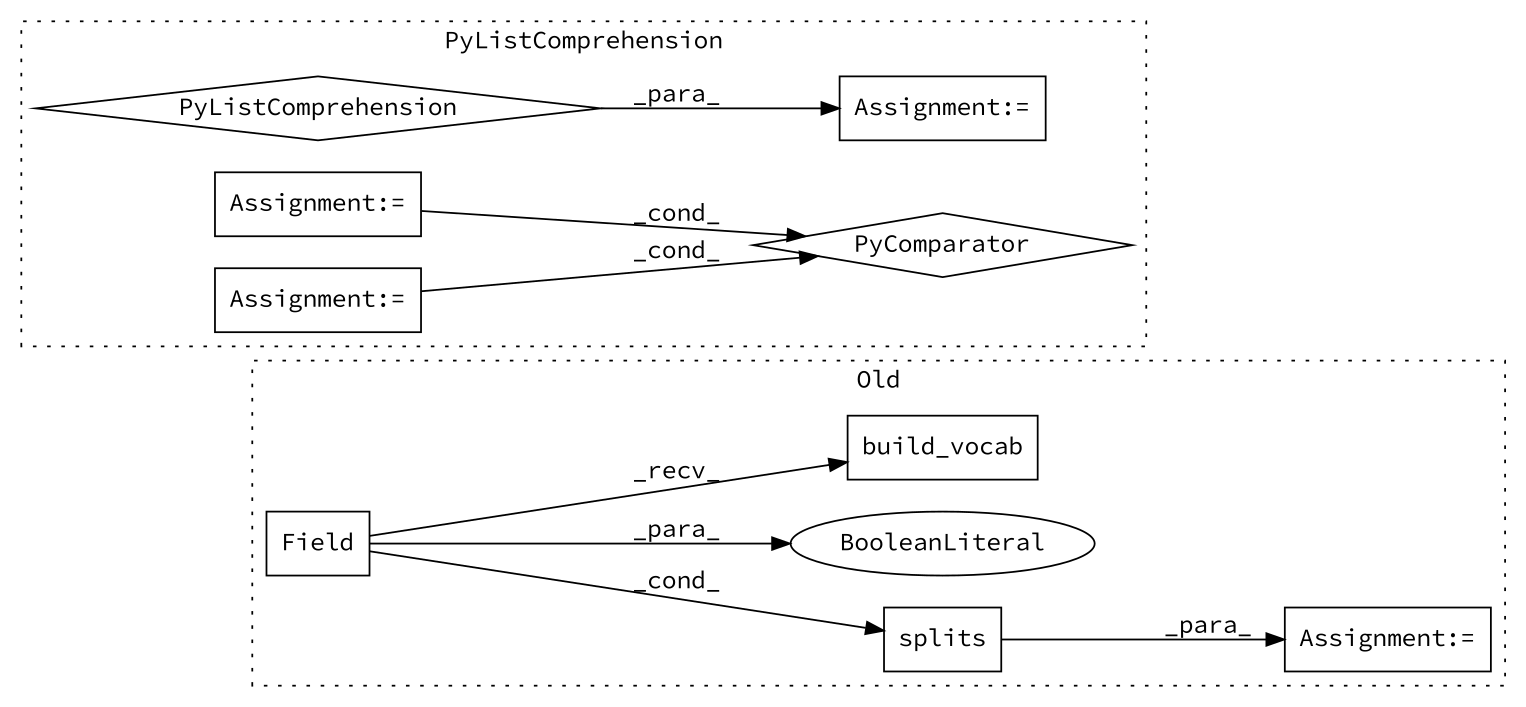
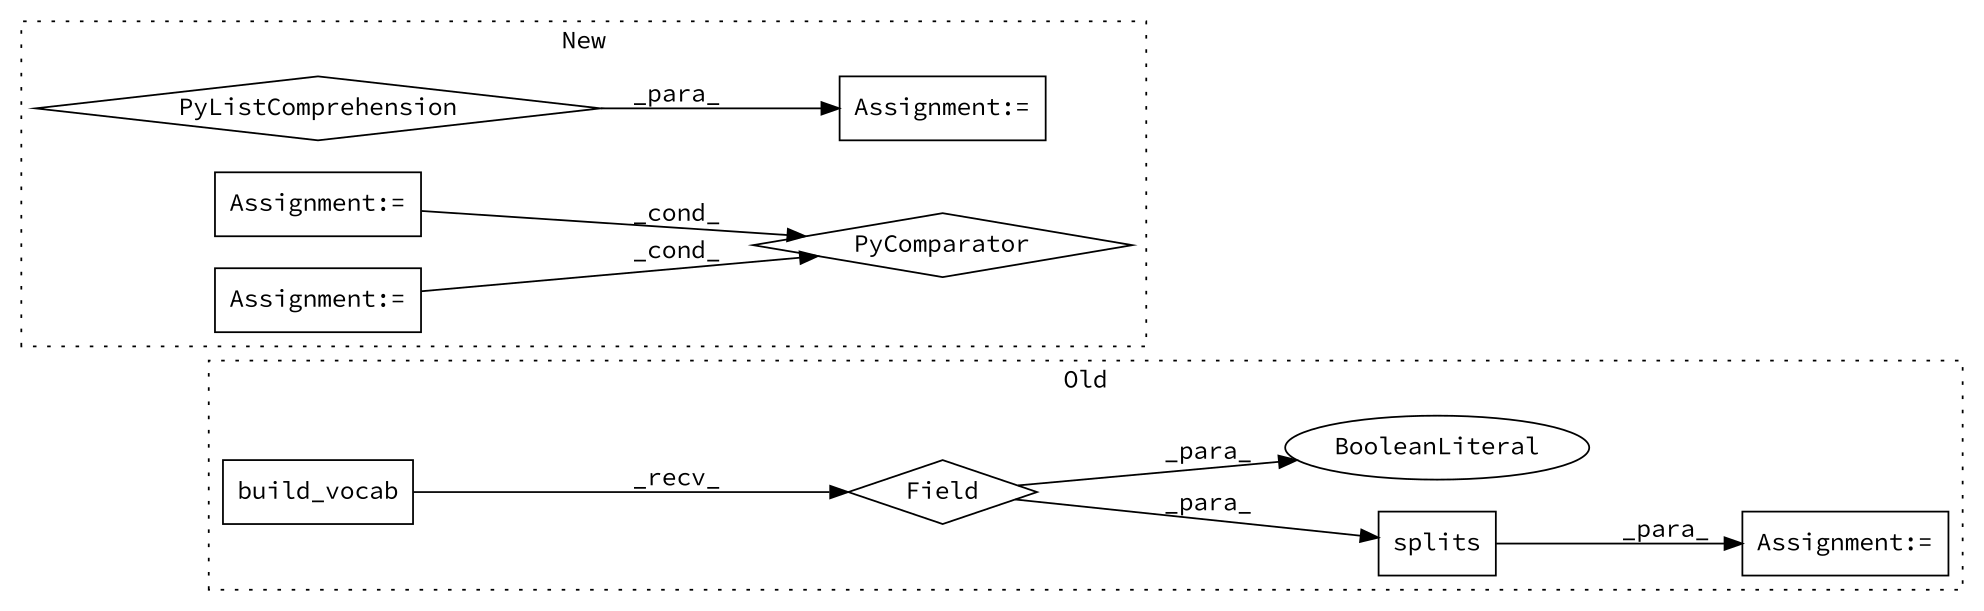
  digraph {
    fontname="Source Code Pro"
    rankdir=LR
    node [a=7 fontname="Source Code Pro" shape=box]
    edge [fontname="Source Code Pro"]
-   n1 [a=32 l="6,1" label=Field s="327,366"]
+   n1 [a=32 l="6,1" label=Field s="327,366" shape=diamond]
    n2 [a=32 l="12,2" label=splits s="494,555"]
    n3 [a=9 l=4 label=BooleanLiteral s=362 shape=ellipse]
    n4 [a=32 l="12,1" label=build_vocab s="567,591"]
    n5 [l=2 label="Assignment:=" s=483]
    n6 [a=113 l=26 label=PyComparator s=1129 shape=diamond]
    n7 [l=1 label="Assignment:=" s=530]
    n8 [a=109 l=148 label=PyListComprehension s=1015 shape=diamond]
    n9 [l=6 label="Assignment:=" s=682]
    n10 [l=12 label="Assignment:=" s=1003]
    subgraph cluster_1 {
      label=Old
      style=dotted
      n1
      n2
      n3
      n4
      n5
    }
    subgraph cluster_2 {
-     label=PyListComprehension
+     label=New
      style=dotted
      n6
      n7
      n8
      n9
      n10
    }
-   n1 -> n2 [label=_cond_]
+   n1 -> n2 [label=_para_]
    n1 -> n3 [label=_para_]
-   n1 -> n4 [label=_recv_]
+   n4 -> n1 [label=_recv_]
    n2 -> n5 [label=_para_]
    n7 -> n6 [label=_cond_]
    n8 -> n10 [label=_para_]
    n9 -> n6 [label=_cond_]
  }
